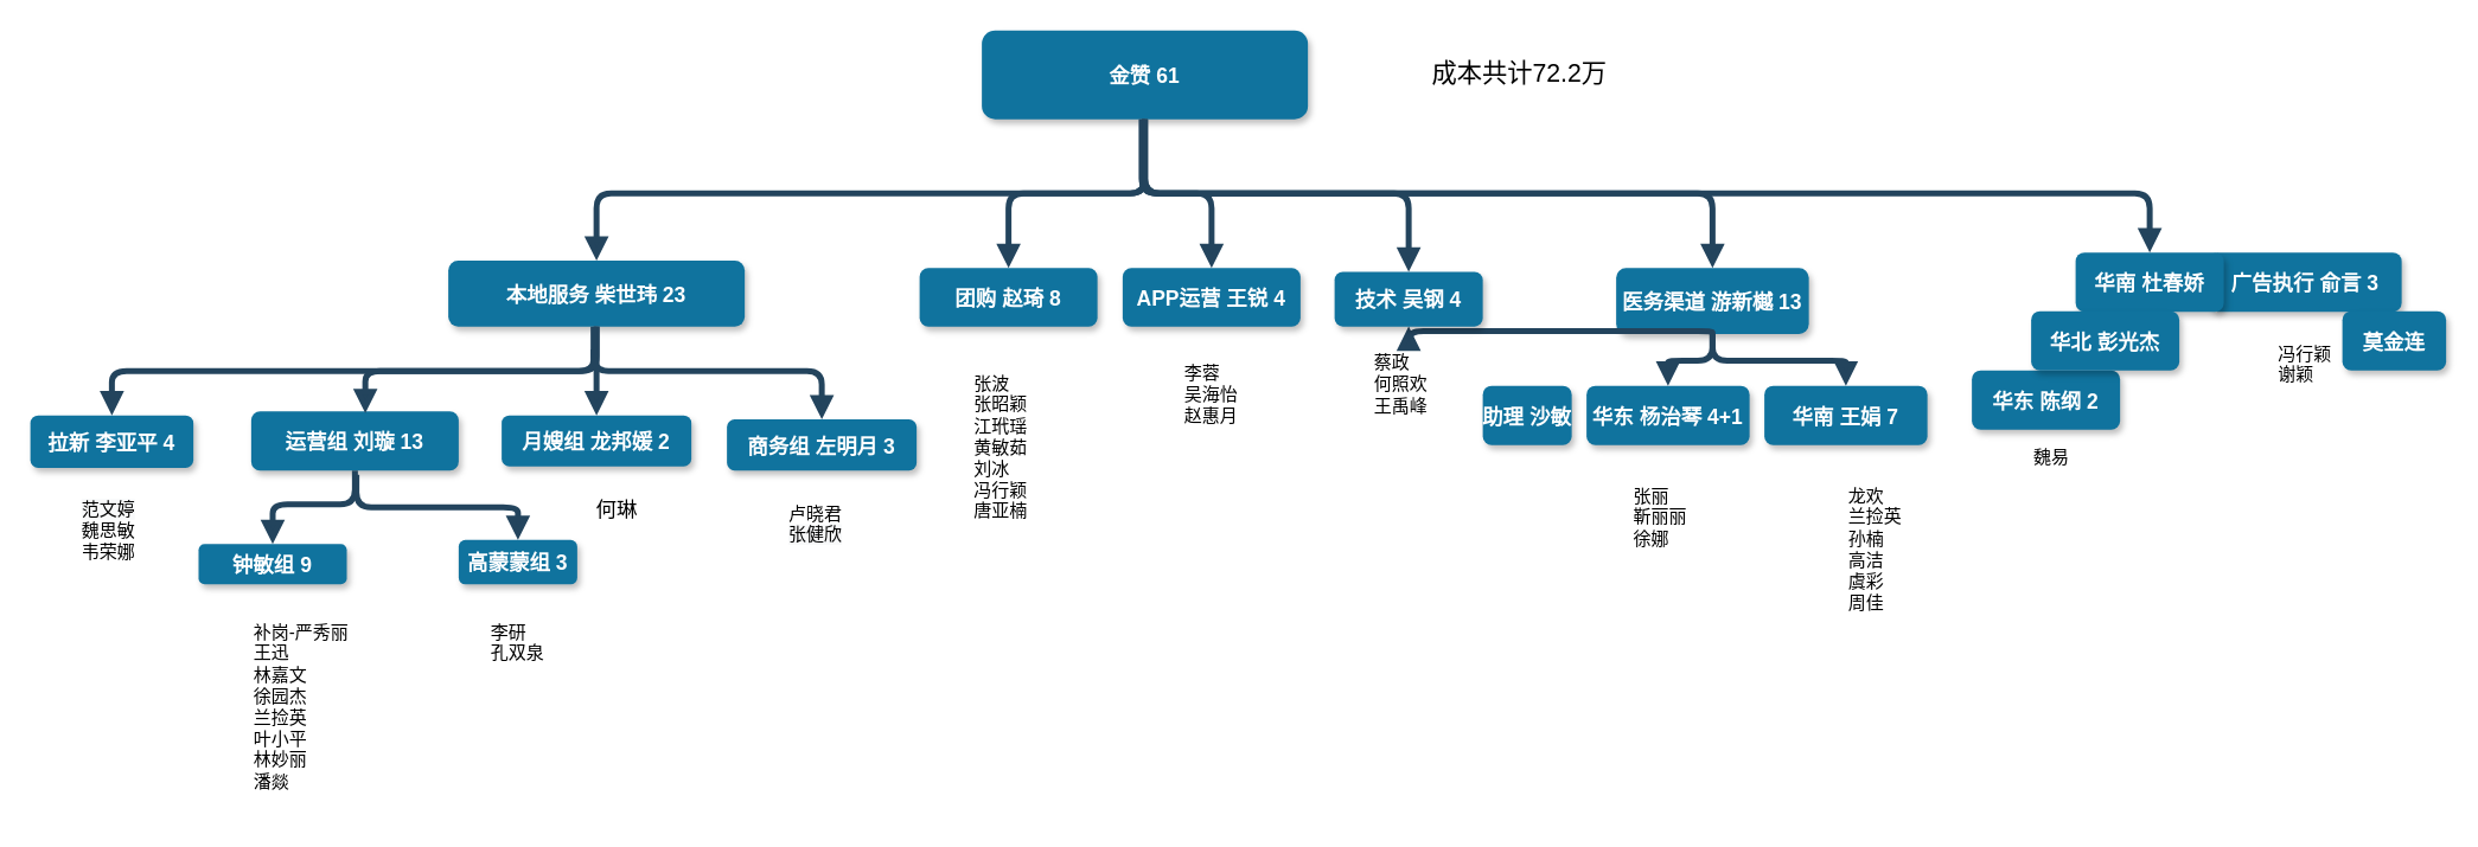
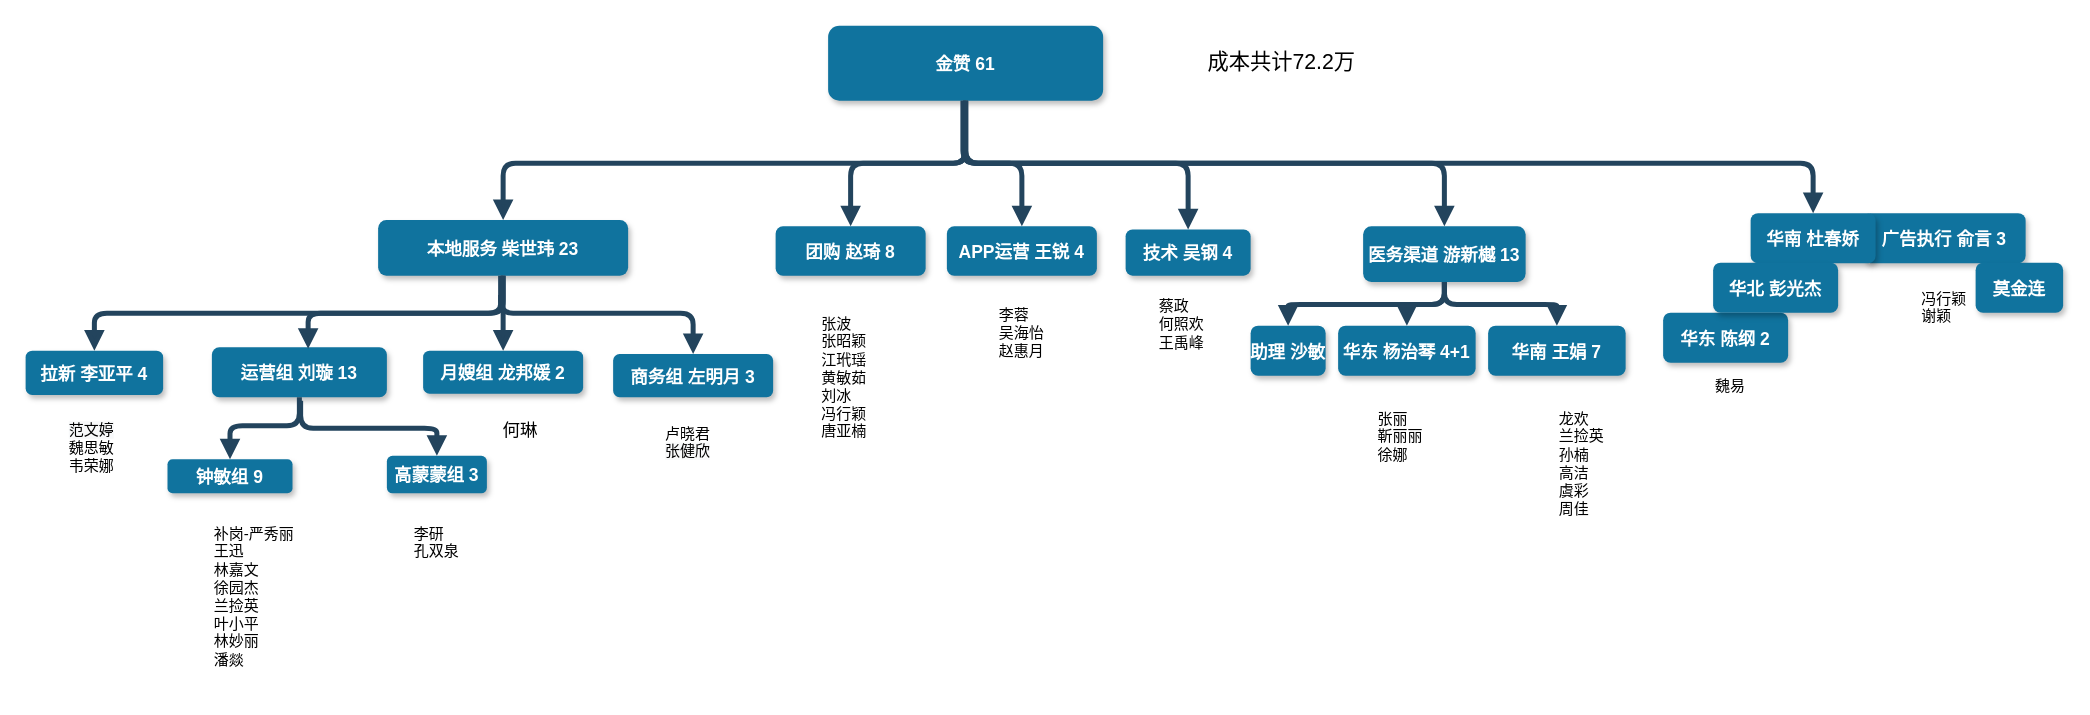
  <mxCell id="0" />
  <mxCell id="1" parent="0" />
  <mxCell id="2" value="金赞 61" style="rounded=1;fillColor=#10739E;strokeColor=none;shadow=1;gradientColor=none;fontStyle=1;fontColor=#FFFFFF;fontSize=14;" parent="1" vertex="1"><mxGeometry x="662" y="20" width="220" height="60" as="geometry" /></mxCell>
  <mxCell id="3" value="本地服务 柴世玮 23" style="rounded=1;fillColor=#10739E;strokeColor=none;shadow=1;gradientColor=none;fontStyle=1;fontColor=#FFFFFF;fontSize=14;" parent="1" vertex="1"><mxGeometry x="302" y="175.5" width="200" height="44.5" as="geometry" /></mxCell>
  <mxCell id="4" value="团购 赵琦 8" style="rounded=1;fillColor=#10739E;strokeColor=none;shadow=1;gradientColor=none;fontStyle=1;fontColor=#FFFFFF;fontSize=14;" parent="1" vertex="1"><mxGeometry x="620" y="180.5" width="120" height="39.5" as="geometry" /></mxCell>
  <mxCell id="5" value="广告执行 俞言 3" style="rounded=1;fillColor=#10739E;strokeColor=none;shadow=1;gradientColor=none;fontStyle=1;fontColor=#FFFFFF;fontSize=14;" parent="1" vertex="1"><mxGeometry x="1490" y="170" width="130" height="40" as="geometry" /></mxCell>
  <mxCell id="6" value="华南 杜春娇" style="rounded=1;fillColor=#10739E;strokeColor=none;shadow=1;gradientColor=none;fontStyle=1;fontColor=#FFFFFF;fontSize=14;" parent="1" vertex="1"><mxGeometry x="1400" y="170" width="100" height="40" as="geometry" /></mxCell>
  <mxCell id="7" value="拉新 李亚平 4" style="rounded=1;fillColor=#10739E;strokeColor=none;shadow=1;gradientColor=none;fontStyle=1;fontColor=#FFFFFF;fontSize=14;" parent="1" vertex="1"><mxGeometry x="20" y="280" width="110" height="35.5" as="geometry" /></mxCell>
  <mxCell id="8" value="运营组 刘璇 13" style="rounded=1;fillColor=#10739E;strokeColor=none;shadow=1;gradientColor=none;fontStyle=1;fontColor=#FFFFFF;fontSize=14;" parent="1" vertex="1"><mxGeometry x="169" y="277.25" width="140" height="40" as="geometry" /></mxCell>
  <mxCell id="9" value="钟敏组 9" style="rounded=1;fillColor=#10739E;strokeColor=none;shadow=1;gradientColor=none;fontStyle=1;fontColor=#FFFFFF;fontSize=14;" parent="1" vertex="1"><mxGeometry x="133.5" y="366.88" width="100" height="27.25" as="geometry" /></mxCell>
  <mxCell id="10" value="月嫂组 龙邦媛 2" style="rounded=1;fillColor=#10739E;strokeColor=none;shadow=1;gradientColor=none;fontStyle=1;fontColor=#FFFFFF;fontSize=14;" parent="1" vertex="1"><mxGeometry x="338" y="280" width="128" height="34.5" as="geometry" /></mxCell>
  <mxCell id="11" value="" style="edgeStyle=elbowEdgeStyle;elbow=vertical;strokeWidth=4;endArrow=block;endFill=1;fontStyle=1;strokeColor=#23445D;" parent="1" source="2" target="4" edge="1"><mxGeometry x="22" y="165.5" width="100" height="100" as="geometry"><mxPoint x="22" y="-14.5" as="sourcePoint" /><mxPoint x="122" y="-114.5" as="targetPoint" /></mxGeometry></mxCell>
  <mxCell id="12" value="" style="edgeStyle=elbowEdgeStyle;elbow=vertical;strokeWidth=4;endArrow=block;endFill=1;fontStyle=1;strokeColor=#23445D;" parent="1" source="2" target="3" edge="1"><mxGeometry x="22" y="165.5" width="100" height="100" as="geometry"><mxPoint x="22" y="-14.5" as="sourcePoint" /><mxPoint x="122" y="-114.5" as="targetPoint" /><Array as="points"><mxPoint x="580" y="130" /></Array></mxGeometry></mxCell>
  <mxCell id="13" value="" style="edgeStyle=elbowEdgeStyle;elbow=vertical;strokeWidth=4;endArrow=block;endFill=1;fontStyle=1;strokeColor=#23445D;exitX=0.5;exitY=1;exitDx=0;exitDy=0;entryX=0.5;entryY=0;entryDx=0;entryDy=0;" parent="1" source="2" target="6" edge="1"><mxGeometry x="32" y="175.5" width="100" height="100" as="geometry"><mxPoint x="770" y="130" as="sourcePoint" /><mxPoint x="1330" y="170" as="targetPoint" /><Array as="points"><mxPoint x="960" y="130" /></Array></mxGeometry></mxCell>
  <mxCell id="14" value="高蒙蒙组 3" style="rounded=1;fillColor=#10739E;strokeColor=none;shadow=1;gradientColor=none;fontStyle=1;fontColor=#FFFFFF;fontSize=14;" parent="1" vertex="1"><mxGeometry x="309" y="364.13" width="80" height="30" as="geometry" /></mxCell>
  <mxCell id="15" value="医务渠道 游新樾 13" style="rounded=1;fillColor=#10739E;strokeColor=none;shadow=1;gradientColor=none;fontStyle=1;fontColor=#FFFFFF;fontSize=14;" parent="1" vertex="1"><mxGeometry x="1090" y="180.5" width="130" height="44.5" as="geometry" /></mxCell>
  <mxCell id="16" value="华东 杨治琴 4+1" style="rounded=1;fillColor=#10739E;strokeColor=none;shadow=1;gradientColor=none;fontStyle=1;fontColor=#FFFFFF;fontSize=14;" parent="1" vertex="1"><mxGeometry x="1070" y="260" width="110" height="40" as="geometry" /></mxCell>
  <mxCell id="17" value="华南 王娟 7" style="rounded=1;fillColor=#10739E;strokeColor=none;shadow=1;gradientColor=none;fontStyle=1;fontColor=#FFFFFF;fontSize=14;" parent="1" vertex="1"><mxGeometry x="1190" y="260" width="110" height="40" as="geometry" /></mxCell>
  <mxCell id="18" value="助理 沙敏" style="rounded=1;fillColor=#10739E;strokeColor=none;shadow=1;gradientColor=none;fontStyle=1;fontColor=#FFFFFF;fontSize=14;" parent="1" vertex="1"><mxGeometry x="1000" y="260" width="60" height="40" as="geometry" /></mxCell>
  <mxCell id="19" value="" style="edgeStyle=elbowEdgeStyle;elbow=vertical;strokeWidth=4;endArrow=block;endFill=1;fontStyle=1;strokeColor=#23445D;exitX=0.5;exitY=1;exitDx=0;exitDy=0;entryX=0.5;entryY=0;entryDx=0;entryDy=0;" parent="1" source="3" target="7" edge="1"><mxGeometry x="-218" y="-109.5" width="100" height="100" as="geometry"><mxPoint x="372" y="280.5" as="sourcePoint" /><mxPoint x="80" y="265" as="targetPoint" /><Array as="points"><mxPoint x="240" y="250" /></Array></mxGeometry></mxCell>
  <mxCell id="20" value="" style="edgeStyle=elbowEdgeStyle;elbow=vertical;strokeWidth=4;endArrow=block;endFill=1;fontStyle=1;strokeColor=#23445D;exitX=0.5;exitY=1;exitDx=0;exitDy=0;entryX=0.55;entryY=0.033;entryDx=0;entryDy=0;entryPerimeter=0;" parent="1" target="8" edge="1"><mxGeometry x="-220" y="-109.5" width="100" height="100" as="geometry"><mxPoint x="400" y="235.5" as="sourcePoint" /><mxPoint x="73" y="275.5" as="targetPoint" /><Array as="points"><mxPoint x="238" y="250" /></Array></mxGeometry></mxCell>
  <mxCell id="21" value="" style="edgeStyle=elbowEdgeStyle;elbow=vertical;strokeWidth=4;endArrow=block;endFill=1;fontStyle=1;strokeColor=#23445D;entryX=0.5;entryY=0;entryDx=0;entryDy=0;" parent="1" target="10" edge="1"><mxGeometry x="-210" y="-99.5" width="100" height="100" as="geometry"><mxPoint x="402" y="220" as="sourcePoint" /><mxPoint x="287" y="291.32" as="targetPoint" /><Array as="points" /></mxGeometry></mxCell>
  <mxCell id="22" value="补岗-严秀丽&lt;br&gt;王迅&lt;br&gt;林嘉文&lt;br&gt;徐园杰&lt;br&gt;兰捡英&lt;br&gt;叶小平&lt;br&gt;林妙丽&lt;br&gt;潘燚" style="text;whiteSpace=wrap;html=1;" parent="1" vertex="1"><mxGeometry x="169" y="412.76" width="71" height="137.24" as="geometry" /></mxCell>
  <mxCell id="23" value="&lt;span style=&quot;color: rgb(0 , 0 , 0) ; font-family: &amp;#34;helvetica&amp;#34; ; font-size: 12px ; font-style: normal ; font-weight: 400 ; letter-spacing: normal ; text-align: left ; text-indent: 0px ; text-transform: none ; word-spacing: 0px ; background-color: rgb(248 , 249 , 250) ; display: inline ; float: none&quot;&gt;范文婷&lt;br&gt;&lt;/span&gt;&lt;font face=&quot;helvetica&quot;&gt;魏思敏&lt;br&gt;&lt;/font&gt;韦荣娜&lt;font face=&quot;helvetica&quot;&gt;&lt;br&gt;&lt;/font&gt;" style="text;whiteSpace=wrap;html=1;" parent="1" vertex="1"><mxGeometry x="52.5" y="330" width="45" height="57.24" as="geometry" /></mxCell>
  <mxCell id="24" value="卢晓君&lt;br style=&quot;color: rgb(0 , 0 , 0) ; font-family: &amp;#34;helvetica&amp;#34; ; font-size: 12px ; font-style: normal ; font-weight: 400 ; letter-spacing: normal ; text-align: left ; text-indent: 0px ; text-transform: none ; word-spacing: 0px ; background-color: rgb(248 , 249 , 250)&quot;&gt;&lt;span style=&quot;color: rgb(0 , 0 , 0) ; font-family: &amp;#34;helvetica&amp;#34; ; font-size: 12px ; font-style: normal ; font-weight: 400 ; letter-spacing: normal ; text-align: left ; text-indent: 0px ; text-transform: none ; word-spacing: 0px ; background-color: rgb(248 , 249 , 250) ; display: inline ; float: none&quot;&gt;张健欣&lt;/span&gt;" style="text;whiteSpace=wrap;html=1;" parent="1" vertex="1"><mxGeometry x="530" y="332.76" width="60" height="40" as="geometry" /></mxCell>
  <mxCell id="25" value="商务组 左明月 3" style="rounded=1;fillColor=#10739E;strokeColor=none;shadow=1;gradientColor=none;fontStyle=1;fontColor=#FFFFFF;fontSize=14;" parent="1" vertex="1"><mxGeometry x="490" y="282.75" width="128" height="34.5" as="geometry" /></mxCell>
  <mxCell id="26" value="李研&lt;br&gt;孔双泉" style="text;whiteSpace=wrap;html=1;" parent="1" vertex="1"><mxGeometry x="329" y="412.76" width="40" height="30" as="geometry" /></mxCell>
  <mxCell id="27" value="冯行颖&lt;br&gt;谢颖&lt;br&gt;" style="text;whiteSpace=wrap;html=1;" parent="1" vertex="1"><mxGeometry x="1535" y="225" width="40" height="40" as="geometry" /></mxCell>
  <mxCell id="28" value="张丽&lt;br&gt;靳丽丽&lt;br&gt;徐娜" style="text;whiteSpace=wrap;html=1;" parent="1" vertex="1"><mxGeometry x="1100" y="321" width="50" height="38.62" as="geometry" /></mxCell>
  <mxCell id="29" value="张波&lt;br&gt;张昭颖&lt;br&gt;江玳瑶&lt;br&gt;黄敏茹&lt;br&gt;刘冰&lt;br&gt;冯行颖&lt;br&gt;唐亚楠" style="text;whiteSpace=wrap;html=1;" parent="1" vertex="1"><mxGeometry x="655" y="244.81" width="50" height="110.38" as="geometry" /></mxCell>
  <mxCell id="30" value="&lt;span style=&quot;font-family: &amp;#34;lucida grande&amp;#34; , &amp;#34;verdana&amp;#34; ; font-size: 14px ; background-color: rgb(255 , 255 , 255)&quot;&gt;何琳&lt;/span&gt;" style="text;whiteSpace=wrap;html=1;" parent="1" vertex="1"><mxGeometry x="400" y="330" width="40" height="42.76" as="geometry" /></mxCell>
  <mxCell id="31" value="" style="edgeStyle=elbowEdgeStyle;elbow=vertical;strokeWidth=4;endArrow=block;endFill=1;fontStyle=1;strokeColor=#23445D;entryX=0.5;entryY=0;entryDx=0;entryDy=0;" parent="1" target="25" edge="1"><mxGeometry x="-210" y="-99.5" width="100" height="100" as="geometry"><mxPoint x="400" y="220" as="sourcePoint" /><mxPoint x="256" y="288.57" as="targetPoint" /><Array as="points"><mxPoint x="480" y="250" /></Array></mxGeometry></mxCell>
- <mxCell id="32" value="" style="edgeStyle=elbowEdgeStyle;elbow=vertical;strokeWidth=4;endArrow=block;endFill=1;fontStyle=1;strokeColor=#23445D;exitX=0.5;exitY=1;exitDx=0;exitDy=0;" parent="1" source="15" target="47" edge="1"><mxGeometry x="628" y="165.5" width="100" height="100" as="geometry"><mxPoint x="1368" y="225.5" as="sourcePoint" /><mxPoint x="1290" y="260" as="targetPoint" /></mxGeometry></mxCell>
+ <mxCell id="32" value="" style="edgeStyle=elbowEdgeStyle;elbow=vertical;strokeWidth=4;endArrow=block;endFill=1;fontStyle=1;strokeColor=#23445D;entryX=0.5;entryY=0;entryDx=0;entryDy=0;exitX=0.5;exitY=1;exitDx=0;exitDy=0;" parent="1" source="15" target="18" edge="1"><mxGeometry x="628" y="165.5" width="100" height="100" as="geometry"><mxPoint x="1368" y="225.5" as="sourcePoint" /><mxPoint x="1290" y="260" as="targetPoint" /></mxGeometry></mxCell>
  <mxCell id="33" value="" style="edgeStyle=elbowEdgeStyle;elbow=vertical;strokeWidth=4;endArrow=block;endFill=1;fontStyle=1;strokeColor=#23445D;entryX=0.5;entryY=0;entryDx=0;entryDy=0;exitX=0.5;exitY=1;exitDx=0;exitDy=0;" parent="1" source="15" target="16" edge="1"><mxGeometry x="638" y="175.5" width="100" height="100" as="geometry"><mxPoint x="1485" y="225" as="sourcePoint" /><mxPoint x="1322" y="270" as="targetPoint" /></mxGeometry></mxCell>
  <mxCell id="34" value="" style="edgeStyle=elbowEdgeStyle;elbow=vertical;strokeWidth=4;endArrow=block;endFill=1;fontStyle=1;strokeColor=#23445D;entryX=0.5;entryY=0;entryDx=0;entryDy=0;exitX=0.5;exitY=1;exitDx=0;exitDy=0;" parent="1" source="15" target="17" edge="1"><mxGeometry x="638" y="175.5" width="100" height="100" as="geometry"><mxPoint x="1470" y="225" as="sourcePoint" /><mxPoint x="1322" y="270" as="targetPoint" /></mxGeometry></mxCell>
  <mxCell id="35" value="龙欢&lt;br&gt;兰捡英&lt;br&gt;孙楠&lt;br&gt;高洁&lt;br&gt;虞彩&lt;br&gt;周佳" style="text;whiteSpace=wrap;html=1;" parent="1" vertex="1"><mxGeometry x="1245" y="321" width="40" height="101.38" as="geometry" /></mxCell>
  <mxCell id="36" value="" style="edgeStyle=elbowEdgeStyle;elbow=vertical;strokeWidth=4;endArrow=block;endFill=1;fontStyle=1;strokeColor=#23445D;entryX=0.5;entryY=0;entryDx=0;entryDy=0;" parent="1" target="15" edge="1"><mxGeometry x="52" y="195.5" width="100" height="100" as="geometry"><mxPoint x="770" y="80" as="sourcePoint" /><mxPoint x="1180" y="200.5" as="targetPoint" /><Array as="points"><mxPoint x="1220" y="130" /></Array></mxGeometry></mxCell>
  <mxCell id="37" value="" style="edgeStyle=elbowEdgeStyle;elbow=vertical;strokeWidth=4;endArrow=block;endFill=1;fontStyle=1;strokeColor=#23445D;entryX=0.5;entryY=0;entryDx=0;entryDy=0;exitX=0.5;exitY=1;exitDx=0;exitDy=0;" parent="1" source="8" target="9" edge="1"><mxGeometry x="72" y="195.5" width="100" height="100" as="geometry"><mxPoint x="240" y="327" as="sourcePoint" /><mxPoint x="150" y="371.38" as="targetPoint" /><Array as="points"><mxPoint x="170" y="340" /></Array></mxGeometry></mxCell>
  <mxCell id="38" value="" style="edgeStyle=elbowEdgeStyle;elbow=vertical;strokeWidth=4;endArrow=block;endFill=1;fontStyle=1;strokeColor=#23445D;entryX=0.5;entryY=0;entryDx=0;entryDy=0;" parent="1" target="14" edge="1"><mxGeometry x="82" y="205.5" width="100" height="100" as="geometry"><mxPoint x="240" y="320" as="sourcePoint" /><mxPoint x="350" y="360" as="targetPoint" /></mxGeometry></mxCell>
  <mxCell id="39" value="华东 陈纲 2" style="rounded=1;fillColor=#10739E;strokeColor=none;shadow=1;gradientColor=none;fontStyle=1;fontColor=#FFFFFF;fontSize=14;" parent="1" vertex="1"><mxGeometry x="1330" y="249.62" width="100" height="40" as="geometry" /></mxCell>
  <mxCell id="40" value="华北 彭光杰" style="rounded=1;fillColor=#10739E;strokeColor=none;shadow=1;gradientColor=none;fontStyle=1;fontColor=#FFFFFF;fontSize=14;" parent="1" vertex="1"><mxGeometry x="1370" y="209.62" width="100" height="40" as="geometry" /></mxCell>
  <mxCell id="41" value="魏易" style="text;whiteSpace=wrap;html=1;" parent="1" vertex="1"><mxGeometry x="1370" y="295" width="40" height="35" as="geometry" /></mxCell>
  <mxCell id="42" value="莫金连" style="rounded=1;fillColor=#10739E;strokeColor=none;shadow=1;gradientColor=none;fontStyle=1;fontColor=#FFFFFF;fontSize=14;" parent="1" vertex="1"><mxGeometry x="1580" y="209.62" width="70" height="40" as="geometry" /></mxCell>
  <mxCell id="43" value="成本共计72.2万" style="text;html=1;strokeColor=none;fillColor=none;align=center;verticalAlign=middle;whiteSpace=wrap;rounded=0;strokeWidth=6;fontSize=17;" parent="1" vertex="1"><mxGeometry x="930" y="40" width="190" height="20" as="geometry" /></mxCell>
  <mxCell id="44" value="APP运营 王锐 4" style="rounded=1;fillColor=#10739E;strokeColor=none;shadow=1;gradientColor=none;fontStyle=1;fontColor=#FFFFFF;fontSize=14;" parent="1" vertex="1"><mxGeometry x="757" y="180.5" width="120" height="39.5" as="geometry" /></mxCell>
  <mxCell id="45" value="" style="edgeStyle=elbowEdgeStyle;elbow=vertical;strokeWidth=4;endArrow=block;endFill=1;fontStyle=1;strokeColor=#23445D;entryX=0.5;entryY=0;entryDx=0;entryDy=0;" parent="1" target="44" edge="1"><mxGeometry x="32" y="175.5" width="100" height="100" as="geometry"><mxPoint x="770" y="80" as="sourcePoint" /><mxPoint x="690" y="190.5" as="targetPoint" /></mxGeometry></mxCell>
  <mxCell id="46" value="李蓉&lt;br&gt;吴海怡&lt;br&gt;赵惠月" style="text;whiteSpace=wrap;html=1;" parent="1" vertex="1"><mxGeometry x="797" y="238.25" width="40" height="51.37" as="geometry" /></mxCell>
  <mxCell id="47" value="技术 吴钢 4" style="rounded=1;fillColor=#10739E;strokeColor=none;shadow=1;gradientColor=none;fontStyle=1;fontColor=#FFFFFF;fontSize=14;" parent="1" vertex="1"><mxGeometry x="900" y="183" width="100" height="37" as="geometry" /></mxCell>
  <mxCell id="48" value="蔡政&lt;br&gt;何照欢&lt;br&gt;王禹峰" style="text;whiteSpace=wrap;html=1;" parent="1" vertex="1"><mxGeometry x="925" y="231" width="50" height="58.62" as="geometry" /></mxCell>
  <mxCell id="49" value="" style="edgeStyle=elbowEdgeStyle;elbow=vertical;strokeWidth=4;endArrow=block;endFill=1;fontStyle=1;strokeColor=#23445D;entryX=0.5;entryY=0;entryDx=0;entryDy=0;exitX=0.5;exitY=1;exitDx=0;exitDy=0;" parent="1" source="2" edge="1"><mxGeometry x="530" y="125.5" width="100" height="100" as="geometry"><mxPoint x="1130" y="80" as="sourcePoint" /><mxPoint x="950" y="183" as="targetPoint" /><Array as="points"><mxPoint x="1590" y="130" /></Array></mxGeometry></mxCell>
